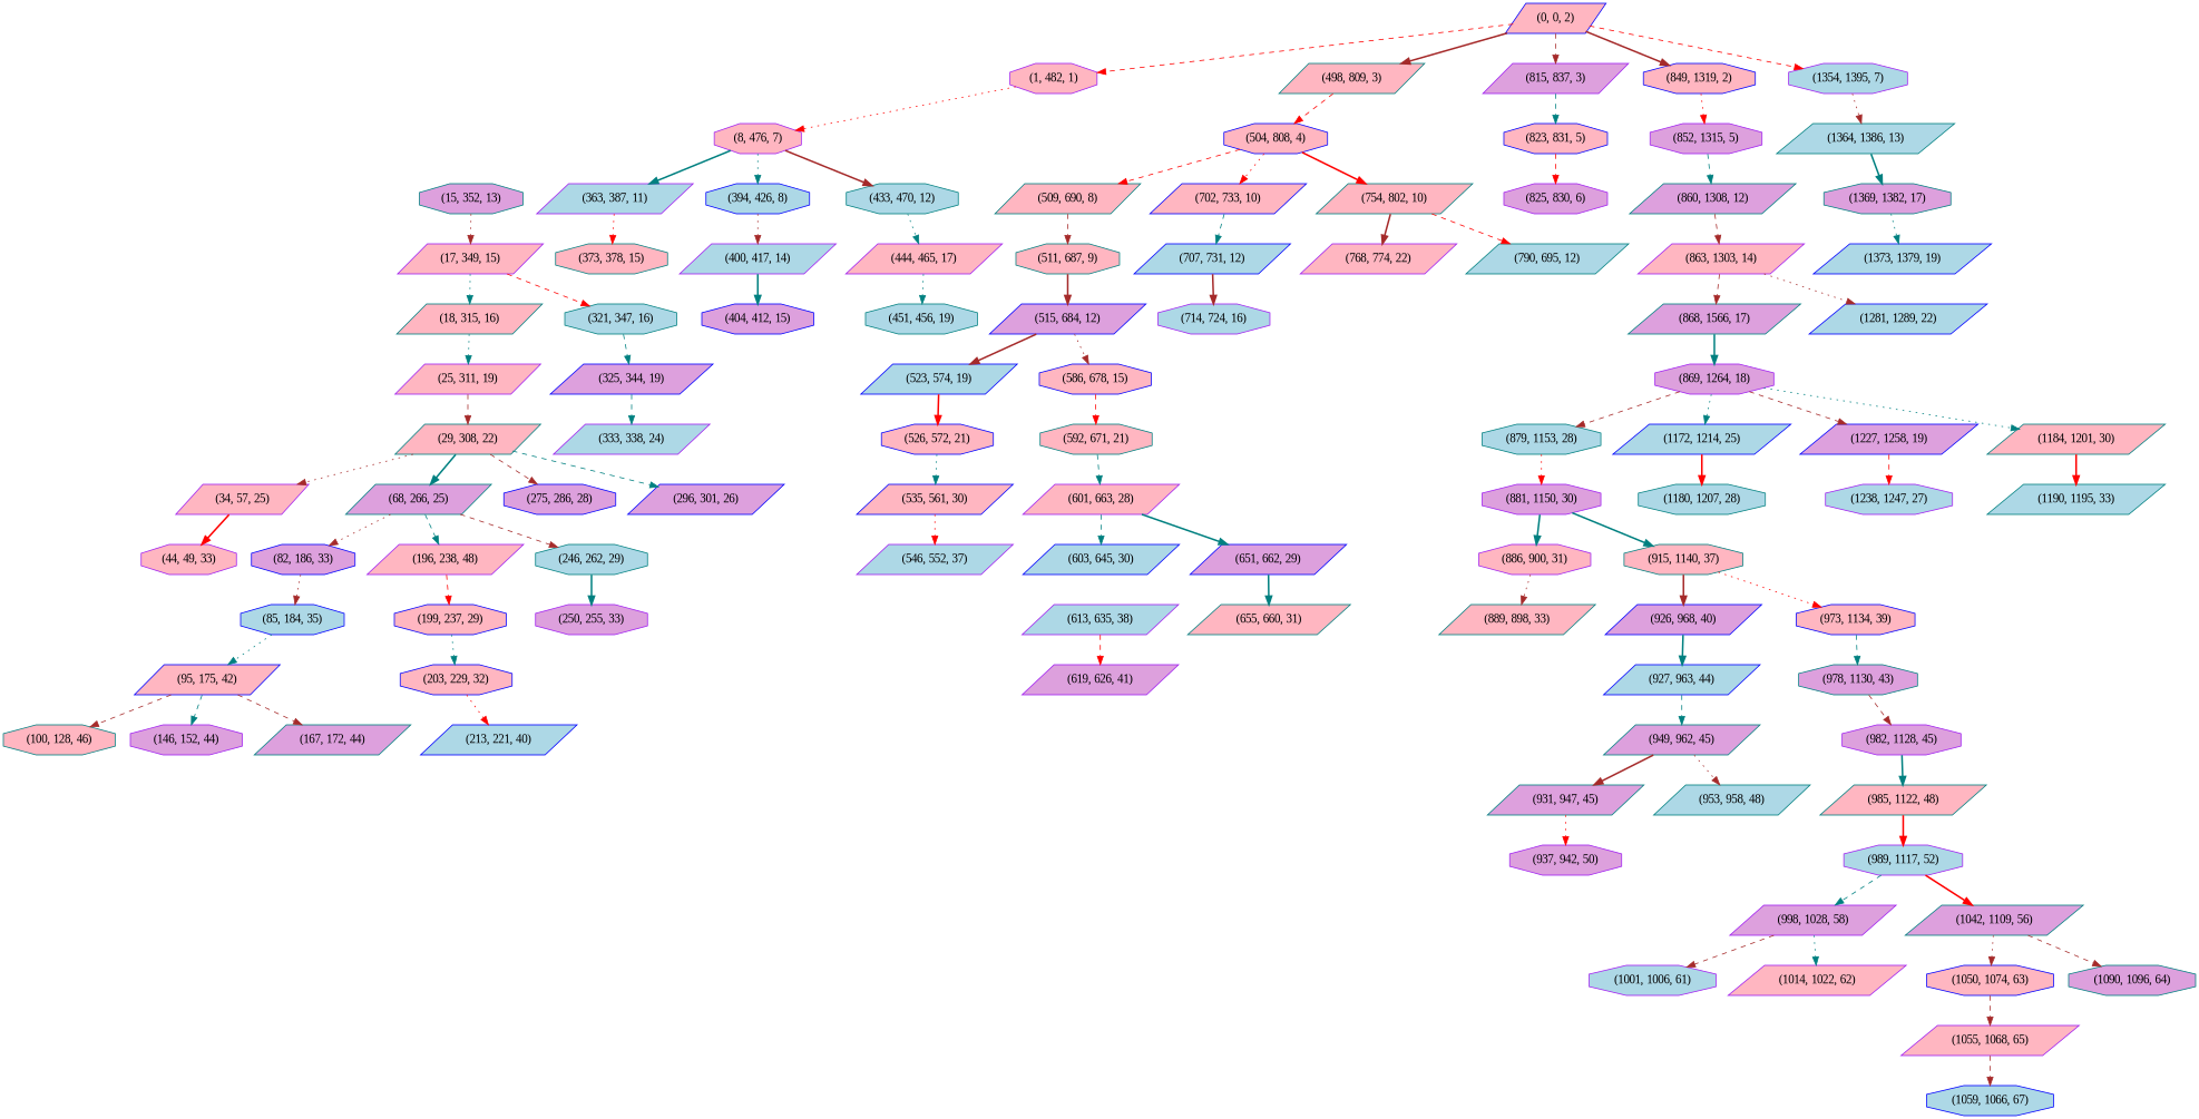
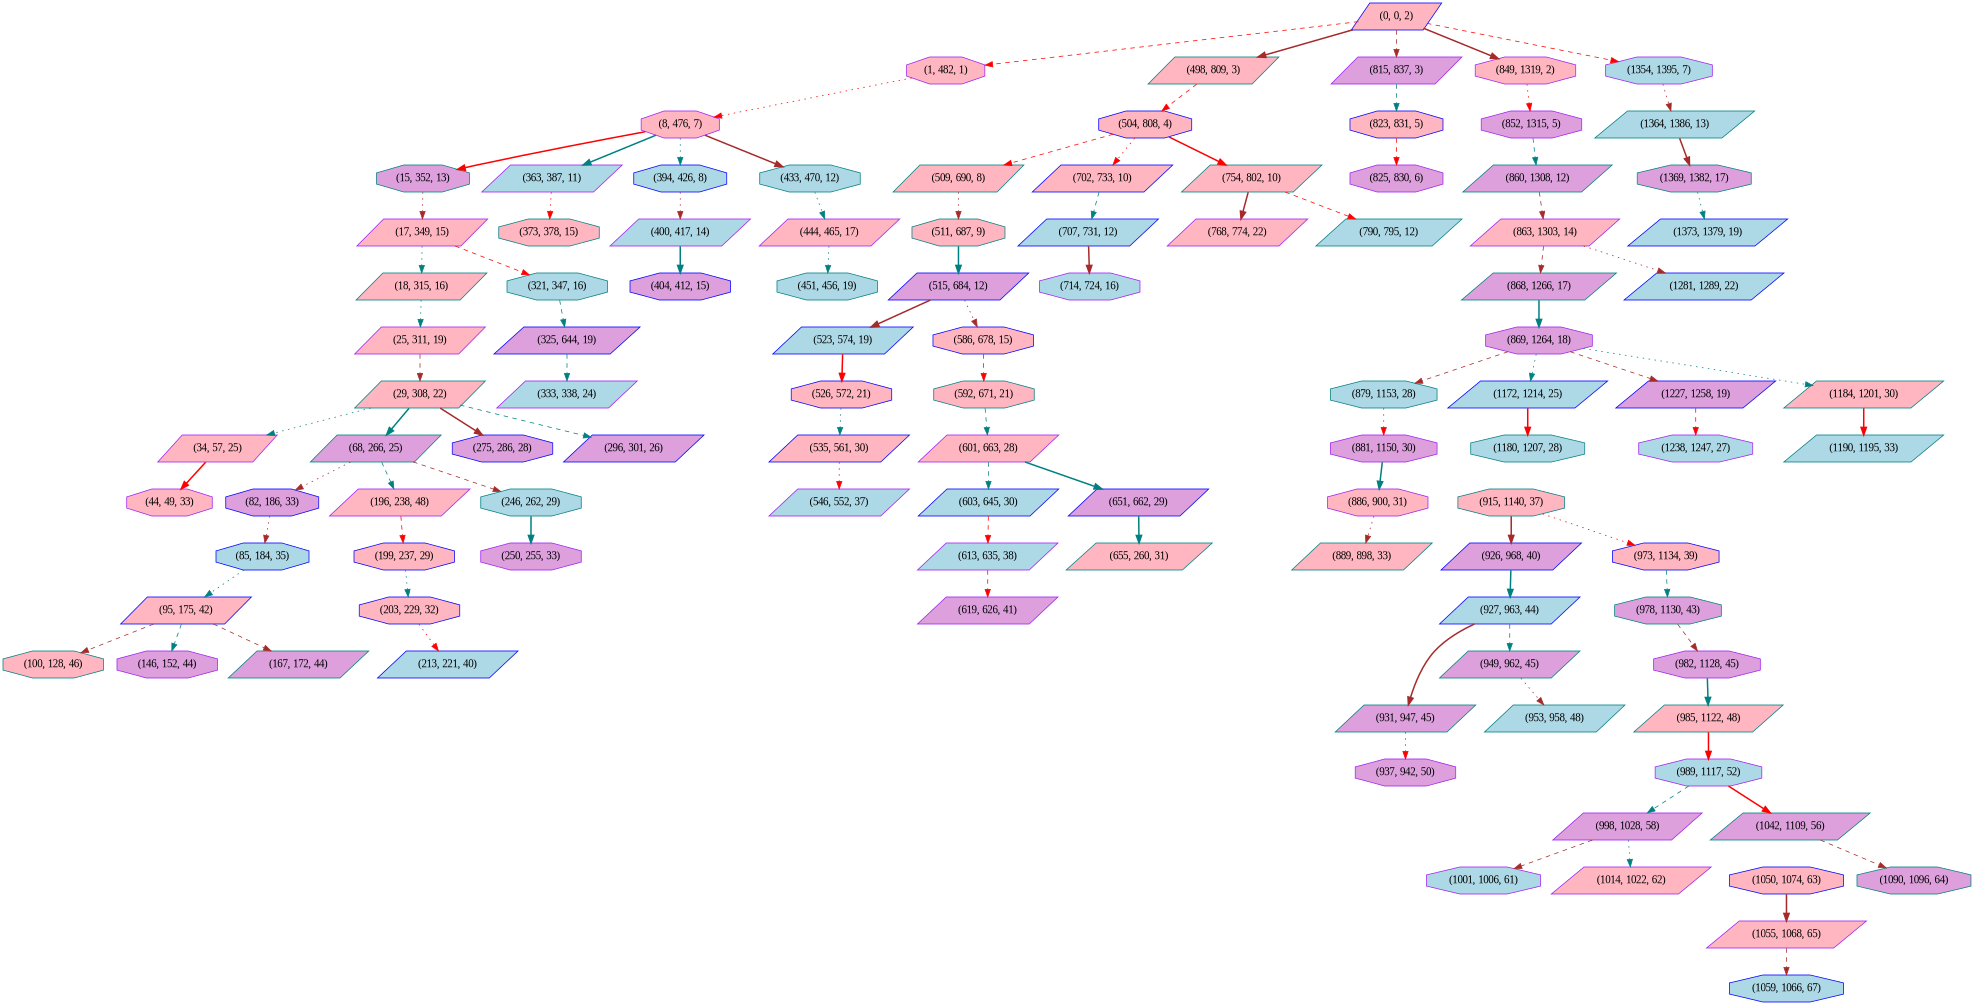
  digraph {
    fontname="Liberation Serif"
    node [color=purple fillcolor=lightpink fontname="Liberation Serif" shape=parallelogram style=filled]
    edge [color=teal fontname="Liberation Serif" style=dashed]
    n1 [color=blue label="(0, 0, 2)"]
    "(1, 482, 1)" [shape=octagon]
    "(498, 809, 3)" [color=teal]
    "(815, 837, 3)" [fillcolor=plum]
-   "(849, 1319, 2)" [color=blue shape=octagon]
+   "(849, 1319, 2)" [shape=octagon]
    "(1354, 1395, 7)" [fillcolor=lightblue shape=octagon]
    "(8, 476, 7)" [shape=octagon]
    "(504, 808, 4)" [color=blue shape=octagon]
    "(823, 831, 5)" [color=blue shape=octagon]
    "(852, 1315, 5)" [fillcolor=plum shape=octagon]
    "(1364, 1386, 13)" [color=teal fillcolor=lightblue]
    "(15, 352, 13)" [color=teal fillcolor=plum shape=octagon]
    "(363, 387, 11)" [fillcolor=lightblue]
    "(394, 426, 8)" [color=blue fillcolor=lightblue shape=octagon]
    "(433, 470, 12)" [color=teal fillcolor=lightblue shape=octagon]
    "(17, 349, 15)"
    "(373, 378, 15)" [color=teal shape=octagon]
    "(400, 417, 14)" [fillcolor=lightblue]
    "(444, 465, 17)"
    "(18, 315, 16)" [color=teal]
    "(321, 347, 16)" [color=teal fillcolor=lightblue shape=octagon]
    "(25, 311, 19)"
-   "(325, 344, 19)" [color=blue fillcolor=plum]
+   "(325, 344, 19)" [color=blue fillcolor=plum label="(325, 644, 19)"]
    "(29, 308, 22)" [color=teal]
    "(34, 57, 25)"
    "(68, 266, 25)" [color=teal fillcolor=plum]
    "(275, 286, 28)" [color=blue fillcolor=plum shape=octagon]
    "(296, 301, 26)" [color=blue fillcolor=plum]
    "(44, 49, 33)" [shape=octagon]
    "(82, 186, 33)" [color=blue fillcolor=plum shape=octagon]
    n31 [label="(196, 238, 48)"]
    "(246, 262, 29)" [color=teal fillcolor=lightblue shape=octagon]
    "(85, 184, 35)" [color=blue fillcolor=lightblue shape=octagon]
    "(199, 237, 29)" [color=blue shape=octagon]
    "(250, 255, 33)" [fillcolor=plum shape=octagon]
    "(95, 175, 42)" [color=blue]
    "(100, 128, 46)" [color=teal shape=octagon]
    "(146, 152, 44)" [fillcolor=plum shape=octagon]
    "(167, 172, 44)" [color=teal fillcolor=plum]
    "(203, 229, 32)" [color=blue shape=octagon]
    "(213, 221, 40)" [color=blue fillcolor=lightblue]
    "(333, 338, 24)" [fillcolor=lightblue]
    "(404, 412, 15)" [color=blue fillcolor=plum shape=octagon]
    "(451, 456, 19)" [color=teal fillcolor=lightblue shape=octagon]
    "(509, 690, 8)" [color=teal]
    "(702, 733, 10)" [color=blue]
    "(754, 802, 10)" [color=teal]
    "(511, 687, 9)" [color=teal shape=octagon]
    "(707, 731, 12)" [color=blue fillcolor=lightblue]
    "(768, 774, 22)"
-   "(790, 795, 12)" [color=teal fillcolor=lightblue label="(790, 695, 12)"]
+   "(790, 795, 12)" [color=teal fillcolor=lightblue]
    "(515, 684, 12)" [color=blue fillcolor=plum]
    "(523, 574, 19)" [color=blue fillcolor=lightblue]
    "(586, 678, 15)" [color=blue shape=octagon]
    "(526, 572, 21)" [color=blue shape=octagon]
    "(592, 671, 21)" [color=teal shape=octagon]
    "(535, 561, 30)" [color=blue]
    "(546, 552, 37)" [fillcolor=lightblue]
    "(601, 663, 28)"
    "(603, 645, 30)" [color=blue fillcolor=lightblue]
    "(651, 662, 29)" [color=blue fillcolor=plum]
    "(613, 635, 38)" [fillcolor=lightblue]
-   "(655, 660, 31)" [color=teal]
+   "(655, 660, 31)" [color=teal label="(655, 260, 31)"]
    "(619, 626, 41)" [fillcolor=plum]
    "(714, 724, 16)" [fillcolor=lightblue shape=octagon]
    "(825, 830, 6)" [fillcolor=plum shape=octagon]
    "(860, 1308, 12)" [color=teal fillcolor=plum]
    "(863, 1303, 14)"
-   "(868, 1266, 17)" [color=teal fillcolor=plum label="(868, 1566, 17)"]
+   "(868, 1266, 17)" [color=teal fillcolor=plum]
    "(1281, 1289, 22)" [color=blue fillcolor=lightblue]
    "(869, 1264, 18)" [fillcolor=plum shape=octagon]
    "(879, 1153, 28)" [color=teal fillcolor=lightblue shape=octagon]
    "(1172, 1214, 25)" [color=blue fillcolor=lightblue]
    "(1227, 1258, 19)" [color=blue fillcolor=plum]
    "(1184, 1201, 30)" [color=teal]
    "(881, 1150, 30)" [fillcolor=plum shape=octagon]
    "(1180, 1207, 28)" [color=teal fillcolor=lightblue shape=octagon]
    "(1238, 1247, 27)" [fillcolor=lightblue shape=octagon]
    "(886, 900, 31)" [shape=octagon]
    "(915, 1140, 37)" [color=teal shape=octagon]
    "(889, 898, 33)" [color=teal]
    n82 [color=blue fillcolor=plum label="(926, 968, 40)"]
    "(973, 1134, 39)" [color=blue shape=octagon]
    "(927, 963, 44)" [color=blue fillcolor=lightblue]
    "(978, 1130, 43)" [color=teal fillcolor=plum shape=octagon]
    "(931, 947, 45)" [color=teal fillcolor=plum]
    "(949, 962, 45)" [color=teal fillcolor=plum]
    "(937, 942, 50)" [fillcolor=plum shape=octagon]
    "(953, 958, 48)" [color=teal fillcolor=lightblue]
    "(982, 1128, 45)" [fillcolor=plum shape=octagon]
    "(985, 1122, 48)" [color=teal]
    "(989, 1117, 52)" [fillcolor=lightblue shape=octagon]
    "(998, 1028, 58)" [fillcolor=plum]
    "(1042, 1109, 56)" [color=teal fillcolor=plum]
    "(1001, 1006, 61)" [fillcolor=lightblue shape=octagon]
    "(1014, 1022, 62)"
    "(1050, 1074, 63)" [color=blue shape=octagon]
    "(1090, 1096, 64)" [color=teal fillcolor=plum shape=octagon]
    "(1055, 1068, 65)"
    "(1059, 1066, 67)" [color=blue fillcolor=lightblue shape=octagon]
    "(1190, 1195, 33)" [color=teal fillcolor=lightblue]
    "(1369, 1382, 17)" [color=teal fillcolor=plum shape=octagon]
    "(1373, 1379, 19)" [color=blue fillcolor=lightblue]
    n1 -> "(1, 482, 1)" [color=red]
    n1 -> "(498, 809, 3)" [color=brown style=bold]
    n1 -> "(815, 837, 3)" [color=brown]
    n1 -> "(849, 1319, 2)" [color=brown style=bold]
    n1 -> "(1354, 1395, 7)" [color=red]
    "(1, 482, 1)" -> "(8, 476, 7)" [color=red style=dotted]
    "(498, 809, 3)" -> "(504, 808, 4)" [color=red]
    "(815, 837, 3)" -> "(823, 831, 5)"
    "(849, 1319, 2)" -> "(852, 1315, 5)" [color=red style=dotted]
    "(1354, 1395, 7)" -> "(1364, 1386, 13)" [color=brown style=dotted]
+   "(8, 476, 7)" -> "(15, 352, 13)" [color=red style=bold]
    "(8, 476, 7)" -> "(363, 387, 11)" [style=bold]
    "(8, 476, 7)" -> "(394, 426, 8)" [style=dotted]
    "(8, 476, 7)" -> "(433, 470, 12)" [color=brown style=bold]
    "(504, 808, 4)" -> "(509, 690, 8)" [color=red]
    "(504, 808, 4)" -> "(702, 733, 10)" [color=red style=dotted]
    "(504, 808, 4)" -> "(754, 802, 10)" [color=red style=bold]
    "(823, 831, 5)" -> "(825, 830, 6)" [color=red]
    "(852, 1315, 5)" -> "(860, 1308, 12)"
-   "(1364, 1386, 13)" -> "(1369, 1382, 17)" [style=bold]
+   "(1364, 1386, 13)" -> "(1369, 1382, 17)" [color=brown style=bold]
    "(15, 352, 13)" -> "(17, 349, 15)" [color=brown style=dotted]
    "(363, 387, 11)" -> "(373, 378, 15)" [color=red style=dotted]
    "(394, 426, 8)" -> "(400, 417, 14)" [color=brown style=dotted]
    "(433, 470, 12)" -> "(444, 465, 17)" [style=dotted]
    "(17, 349, 15)" -> "(18, 315, 16)" [style=dotted]
    "(17, 349, 15)" -> "(321, 347, 16)" [color=red]
    "(400, 417, 14)" -> "(404, 412, 15)" [style=bold]
    "(444, 465, 17)" -> "(451, 456, 19)" [style=dotted]
    "(18, 315, 16)" -> "(25, 311, 19)" [style=dotted]
    "(321, 347, 16)" -> "(325, 344, 19)"
    "(25, 311, 19)" -> "(29, 308, 22)" [color=brown]
    "(325, 344, 19)" -> "(333, 338, 24)"
-   "(29, 308, 22)" -> "(34, 57, 25)" [color=brown style=dotted]
+   "(29, 308, 22)" -> "(34, 57, 25)" [style=dotted]
    "(29, 308, 22)" -> "(68, 266, 25)" [style=bold]
-   "(29, 308, 22)" -> "(275, 286, 28)" [color=brown]
+   "(29, 308, 22)" -> "(275, 286, 28)" [color=brown style=bold]
    "(29, 308, 22)" -> "(296, 301, 26)"
    "(34, 57, 25)" -> "(44, 49, 33)" [color=red style=bold]
    "(68, 266, 25)" -> "(82, 186, 33)" [color=brown style=dotted]
    "(68, 266, 25)" -> n31
    "(68, 266, 25)" -> "(246, 262, 29)" [color=brown]
    "(82, 186, 33)" -> "(85, 184, 35)" [color=brown style=dotted]
    n31 -> "(199, 237, 29)" [color=red]
    "(246, 262, 29)" -> "(250, 255, 33)" [style=bold]
    "(85, 184, 35)" -> "(95, 175, 42)" [style=dotted]
    "(199, 237, 29)" -> "(203, 229, 32)" [style=dotted]
    "(95, 175, 42)" -> "(100, 128, 46)" [color=brown]
    "(95, 175, 42)" -> "(146, 152, 44)"
    "(95, 175, 42)" -> "(167, 172, 44)" [color=brown]
    "(203, 229, 32)" -> "(213, 221, 40)" [color=red style=dotted]
-   "(509, 690, 8)" -> "(511, 687, 9)" [color=brown]
+   "(509, 690, 8)" -> "(511, 687, 9)" [color=brown style=dotted]
    "(702, 733, 10)" -> "(707, 731, 12)"
    "(754, 802, 10)" -> "(768, 774, 22)" [color=brown style=bold]
    "(754, 802, 10)" -> "(790, 795, 12)" [color=red]
-   "(511, 687, 9)" -> "(515, 684, 12)" [color=brown style=bold]
+   "(511, 687, 9)" -> "(515, 684, 12)" [style=bold]
    "(707, 731, 12)" -> "(714, 724, 16)" [color=brown style=bold]
    "(515, 684, 12)" -> "(523, 574, 19)" [color=brown style=bold]
    "(515, 684, 12)" -> "(586, 678, 15)" [color=brown style=dotted]
    "(523, 574, 19)" -> "(526, 572, 21)" [color=red style=bold]
    "(586, 678, 15)" -> "(592, 671, 21)" [color=red]
    "(526, 572, 21)" -> "(535, 561, 30)" [style=dotted]
    "(592, 671, 21)" -> "(601, 663, 28)"
    "(535, 561, 30)" -> "(546, 552, 37)" [color=red style=dotted]
    "(601, 663, 28)" -> "(603, 645, 30)"
    "(601, 663, 28)" -> "(651, 662, 29)" [style=bold]
+   "(603, 645, 30)" -> "(613, 635, 38)" [color=red]
    "(651, 662, 29)" -> "(655, 660, 31)" [style=bold]
    "(613, 635, 38)" -> "(619, 626, 41)" [color=red]
    "(860, 1308, 12)" -> "(863, 1303, 14)" [color=brown]
    "(863, 1303, 14)" -> "(868, 1266, 17)" [color=brown]
    "(863, 1303, 14)" -> "(1281, 1289, 22)" [color=brown style=dotted]
    "(868, 1266, 17)" -> "(869, 1264, 18)" [style=bold]
    "(869, 1264, 18)" -> "(879, 1153, 28)" [color=brown]
    "(869, 1264, 18)" -> "(1172, 1214, 25)" [style=dotted]
    "(869, 1264, 18)" -> "(1227, 1258, 19)" [color=brown]
    "(869, 1264, 18)" -> "(1184, 1201, 30)" [style=dotted]
    "(879, 1153, 28)" -> "(881, 1150, 30)" [color=red style=dotted]
    "(1172, 1214, 25)" -> "(1180, 1207, 28)" [color=red style=bold]
    "(1227, 1258, 19)" -> "(1238, 1247, 27)" [color=red]
    "(1184, 1201, 30)" -> "(1190, 1195, 33)" [color=red style=bold]
    "(881, 1150, 30)" -> "(886, 900, 31)" [style=bold]
-   "(881, 1150, 30)" -> "(915, 1140, 37)" [style=bold]
    "(886, 900, 31)" -> "(889, 898, 33)" [color=brown style=dotted]
    "(915, 1140, 37)" -> n82 [color=brown style=bold]
    "(915, 1140, 37)" -> "(973, 1134, 39)" [color=red style=dotted]
    n82 -> "(927, 963, 44)" [style=bold]
    "(973, 1134, 39)" -> "(978, 1130, 43)"
-   "(949, 962, 45)" -> "(931, 947, 45)" [color=brown style=bold]
+   "(927, 963, 44)" -> "(931, 947, 45)" [color=brown style=bold]
    "(927, 963, 44)" -> "(949, 962, 45)"
    "(978, 1130, 43)" -> "(982, 1128, 45)" [color=brown]
    "(931, 947, 45)" -> "(937, 942, 50)" [color=red style=dotted]
    "(949, 962, 45)" -> "(953, 958, 48)" [color=brown style=dotted]
    "(982, 1128, 45)" -> "(985, 1122, 48)" [style=bold]
    "(985, 1122, 48)" -> "(989, 1117, 52)" [color=red style=bold]
    "(989, 1117, 52)" -> "(998, 1028, 58)"
    "(989, 1117, 52)" -> "(1042, 1109, 56)" [color=red style=bold]
    "(998, 1028, 58)" -> "(1001, 1006, 61)" [color=brown]
    "(998, 1028, 58)" -> "(1014, 1022, 62)" [style=dotted]
-   "(1042, 1109, 56)" -> "(1050, 1074, 63)" [color=brown style=dotted]
    "(1042, 1109, 56)" -> "(1090, 1096, 64)" [color=brown]
-   "(1050, 1074, 63)" -> "(1055, 1068, 65)" [color=brown]
+   "(1050, 1074, 63)" -> "(1055, 1068, 65)" [color=brown style=bold]
    "(1055, 1068, 65)" -> "(1059, 1066, 67)" [color=brown]
    "(1369, 1382, 17)" -> "(1373, 1379, 19)" [style=dotted]
  }
